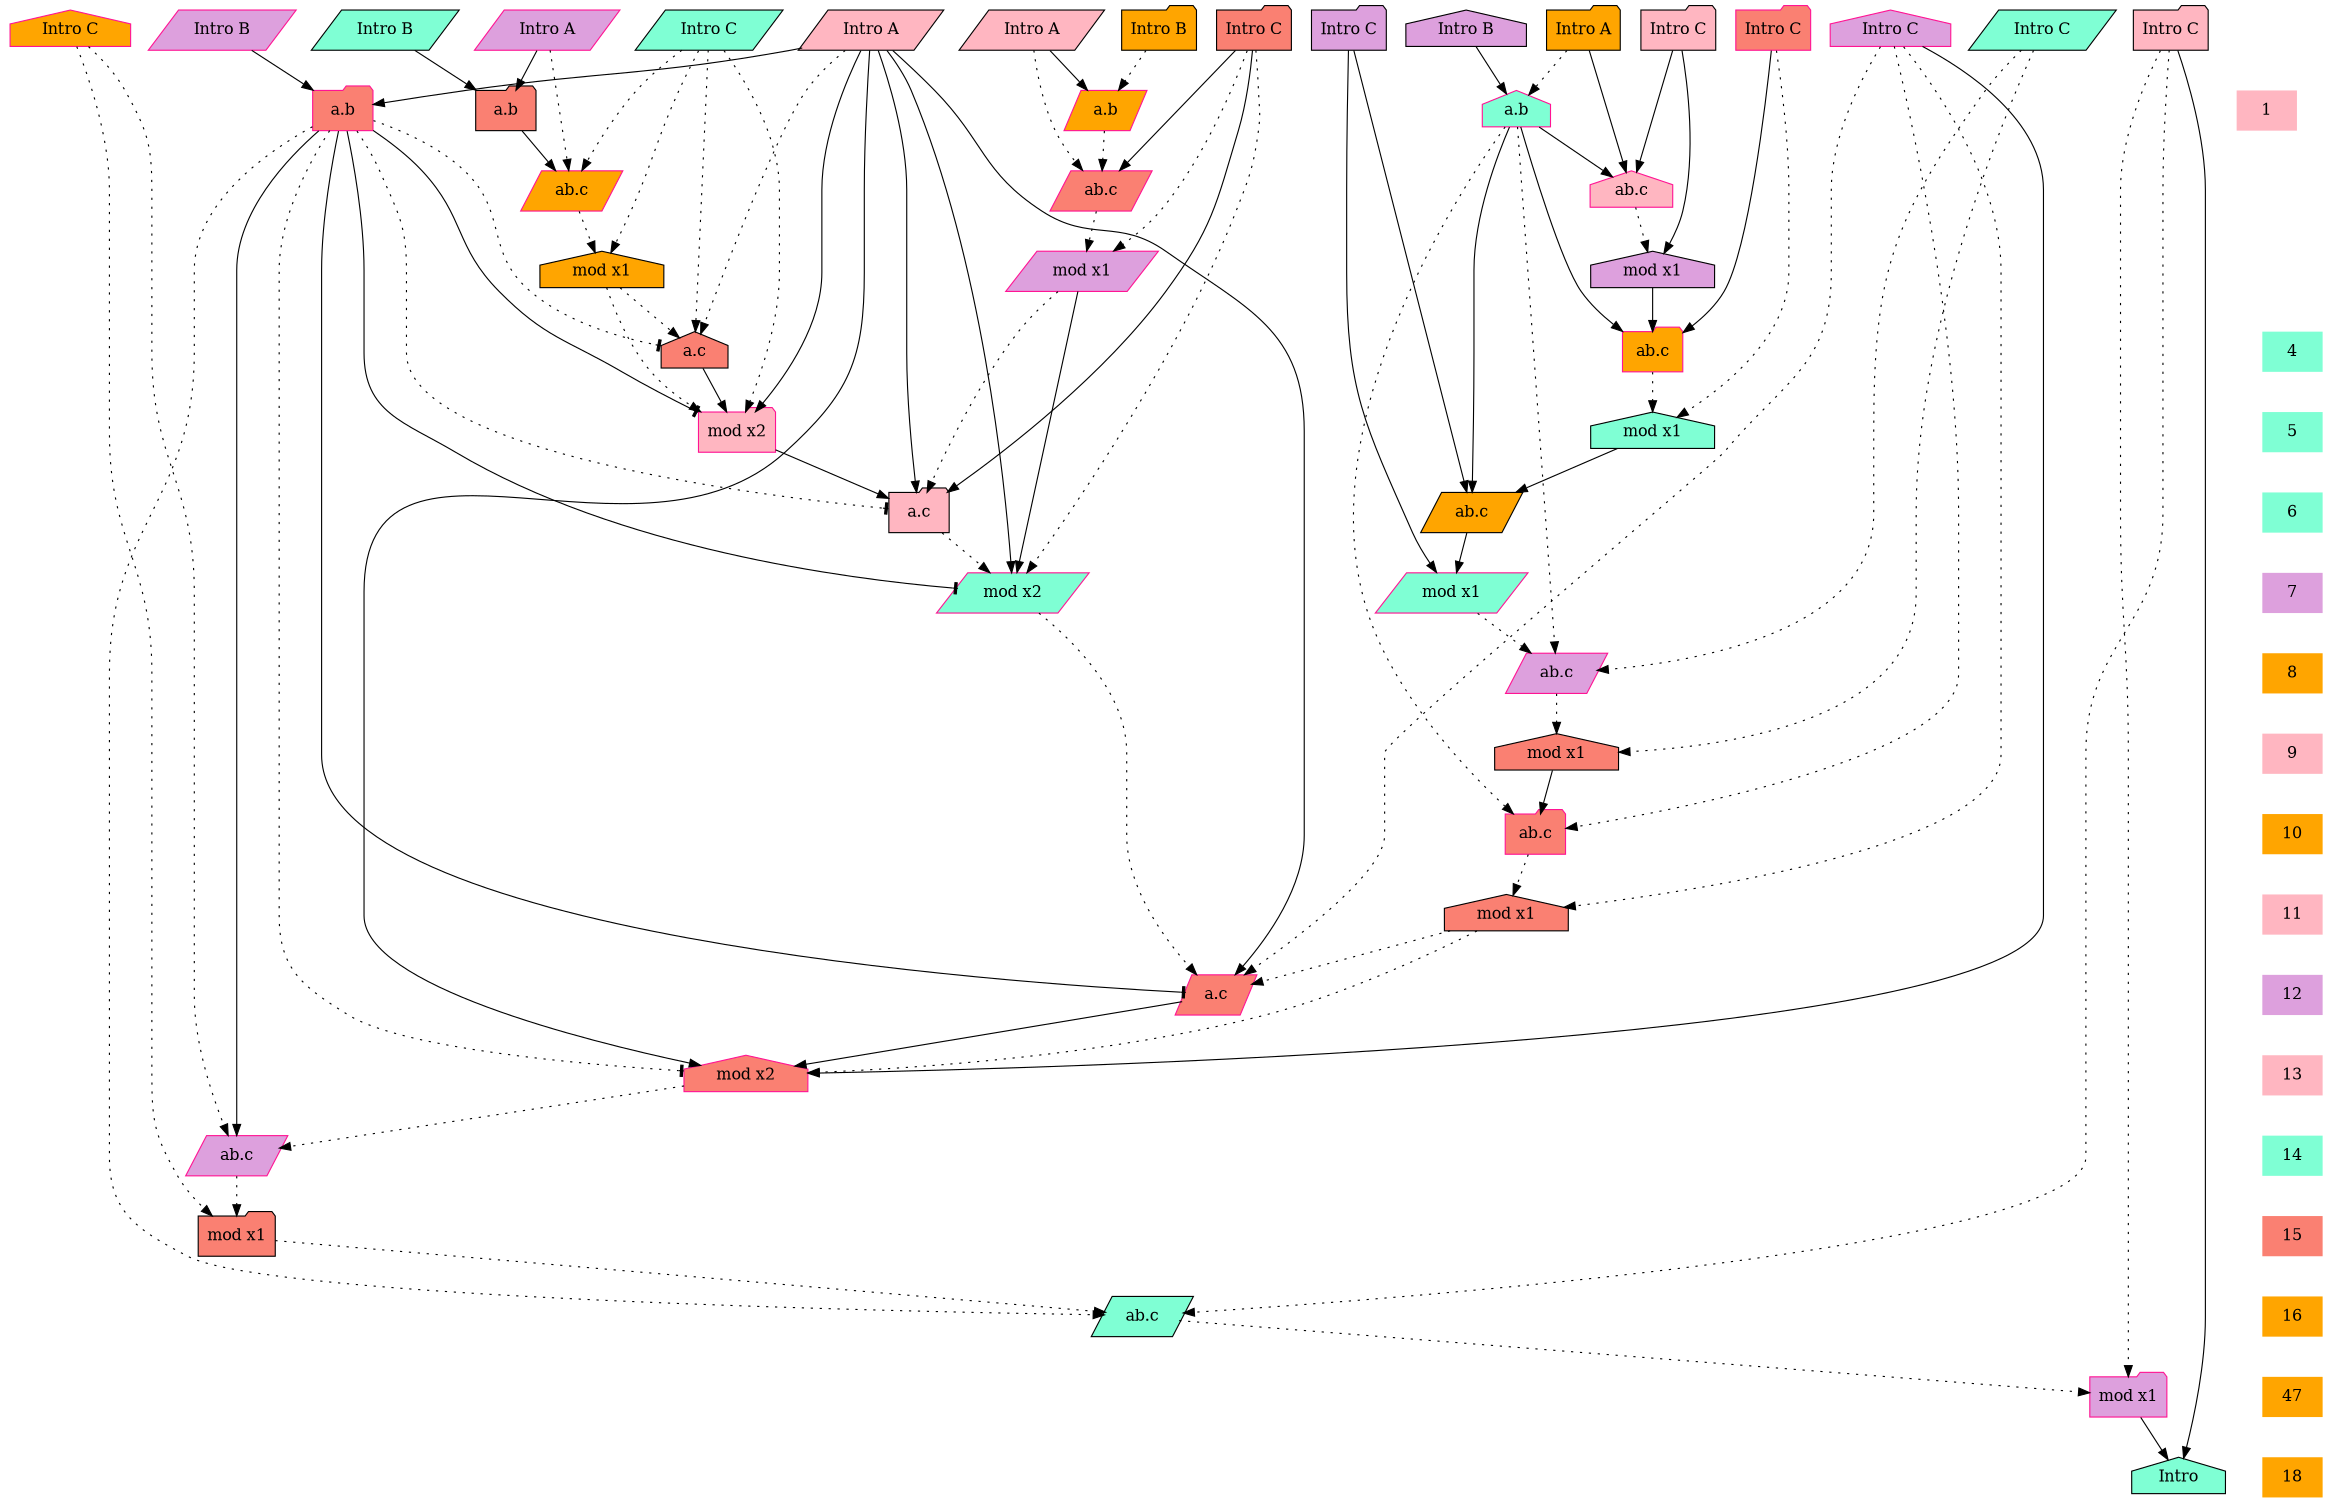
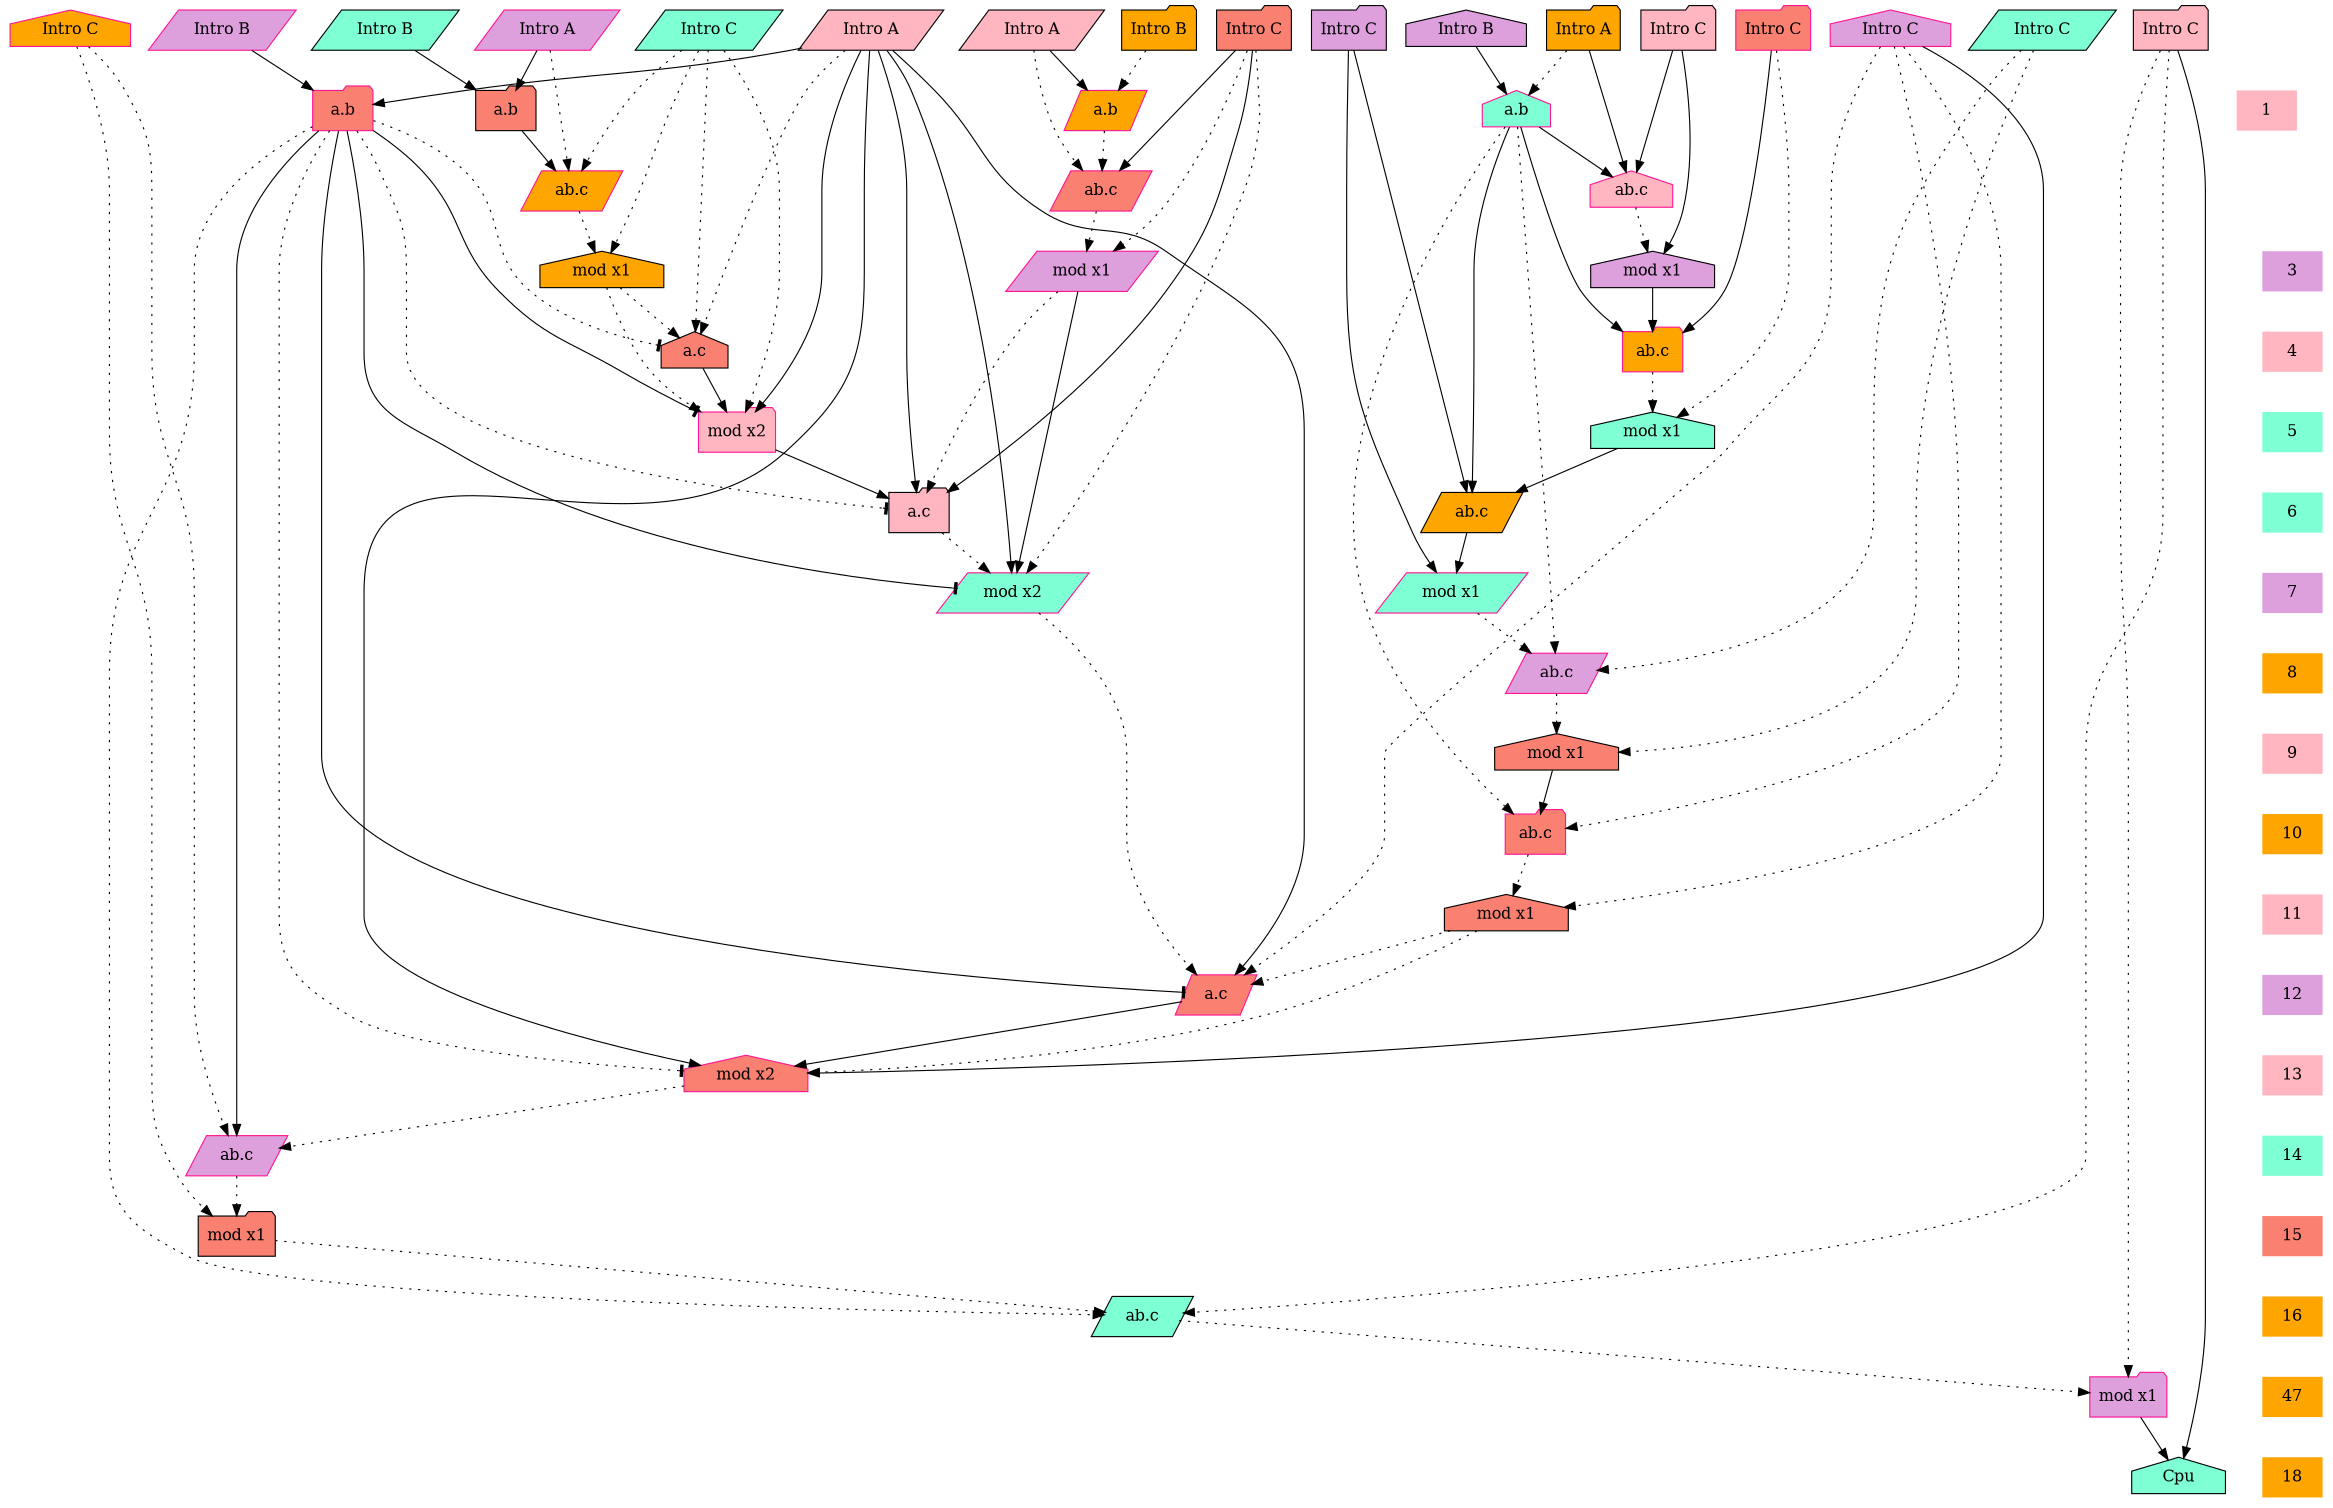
  digraph {
    ranksep=.5
    node [color=deeppink fillcolor=plum shape=parallelogram style=filled]
    edge [style=dotted]
    n1 [color=black fillcolor=aquamarine label="Intro B"]
    n2 [label="Intro B"]
    n3 [color=black label="Intro B" shape=house]
    n4 [color=black fillcolor=orange label="Intro B" shape=folder]
    n5 [color=black fillcolor=lightpink label="Intro A"]
    n6 [color=black fillcolor=orange label="Intro A" shape=folder]
    n7 [label="Intro A"]
    n8 [color=black fillcolor=lightpink label="Intro A"]
    n9 [color=black fillcolor=lightpink label="Intro C" shape=folder]
    n10 [label="Intro C" shape=house]
    n11 [color=black fillcolor=lightpink label="Intro C" shape=folder]
    n12 [color=black fillcolor=aquamarine label="Intro C"]
    n13 [color=black fillcolor=salmon label="Intro C" shape=folder]
    n14 [fillcolor=orange label="Intro C" shape=house]
    n15 [color=black fillcolor=aquamarine label="Intro C"]
    n16 [fillcolor=salmon label="Intro C" shape=folder]
    n17 [color=black label="Intro C" shape=folder]
    1 [color=black fillcolor=lightpink shape=plaintext]
    n19 [fillcolor=aquamarine label="a.b" shape=house]
    n20 [color=black fillcolor=salmon label="a.b" shape=folder]
    n21 [fillcolor=orange label="a.b"]
    n22 [fillcolor=salmon label="a.b" shape=folder]
    n23 [fillcolor=lightpink label="ab.c" shape=house]
    n24 [fillcolor=orange label="ab.c"]
    n25 [fillcolor=salmon label="ab.c"]
+   3 [shape=plaintext]
    n27 [color=black label="mod x1" shape=house]
    n28 [color=black fillcolor=orange label="mod x1" shape=house]
    n29 [label="mod x1"]
-   4 [fillcolor=aquamarine shape=plaintext]
+   4 [fillcolor=lightpink shape=plaintext]
    n31 [fillcolor=orange label="ab.c" shape=folder]
    n32 [color=black fillcolor=salmon label="a.c" shape=house]
    5 [fillcolor=aquamarine shape=plaintext]
    n34 [color=black fillcolor=aquamarine label="mod x1" shape=house]
    n35 [fillcolor=lightpink label="mod x2" shape=folder]
    6 [fillcolor=aquamarine shape=plaintext]
    n37 [color=black fillcolor=orange label="ab.c"]
    n38 [color=black fillcolor=lightpink label="a.c" shape=folder]
    7 [color=black shape=plaintext]
    n40 [fillcolor=aquamarine label="mod x1"]
    n41 [fillcolor=aquamarine label="mod x2"]
    8 [color=black fillcolor=orange shape=plaintext]
    n43 [label="ab.c"]
    9 [color=black fillcolor=lightpink shape=plaintext]
    n45 [color=black fillcolor=salmon label="mod x1" shape=house]
    10 [fillcolor=orange shape=plaintext]
    n47 [fillcolor=salmon label="ab.c" shape=folder]
    11 [color=black fillcolor=lightpink shape=plaintext]
    n49 [color=black fillcolor=salmon label="mod x1" shape=house]
    12 [color=black shape=plaintext]
    n51 [fillcolor=salmon label="a.c"]
    13 [fillcolor=lightpink shape=plaintext]
    n53 [fillcolor=salmon label="mod x2" shape=house]
    14 [color=black fillcolor=aquamarine shape=plaintext]
    n55 [label="ab.c"]
    15 [fillcolor=salmon shape=plaintext]
    n57 [color=black fillcolor=salmon label="mod x1" shape=folder]
    16 [fillcolor=orange shape=plaintext]
    n59 [color=black fillcolor=aquamarine label="ab.c"]
    n60 [fillcolor=orange label=47 shape=plaintext]
    n61 [label="mod x1" shape=folder]
    18 [fillcolor=orange shape=plaintext]
-   n63 [color=black fillcolor=aquamarine label=Intro shape=house]
+   n63 [color=black fillcolor=aquamarine label=Cpu shape=house]
    subgraph sub_1 {
      rank=same
      n1
      n2
      n3
      n4
      n5
      n6
      n7
      n8
      n9
      n10
      n11
      n12
      n13
      n14
      n15
      n16
      n17
    }
    subgraph sub_2 {
      rank=same
      1
      n19
      n20
      n21
      n22
    }
    subgraph sub_3 {
      rank=same
      n23
      n24
      n25
    }
    subgraph sub_4 {
      rank=same
+     3
      n27
      n28
      n29
    }
    subgraph sub_5 {
      rank=same
      4
      n31
      n32
    }
    subgraph sub_6 {
      rank=same
      5
      n34
      n35
    }
    subgraph sub_7 {
      rank=same
      6
      n37
      n38
    }
    subgraph sub_8 {
      rank=same
      7
      n40
      n41
    }
    subgraph sub_9 {
      rank=same
      8
      n43
    }
    subgraph sub_10 {
      rank=same
      9
      n45
    }
    subgraph sub_11 {
      rank=same
      10
      n47
    }
    subgraph sub_12 {
      rank=same
      11
      n49
    }
    subgraph sub_13 {
      rank=same
      12
      n51
    }
    subgraph sub_14 {
      rank=same
      13
      n53
    }
    subgraph sub_15 {
      rank=same
      14
      n55
    }
    subgraph sub_16 {
      rank=same
      15
      n57
    }
    subgraph sub_17 {
      rank=same
      16
      n59
    }
    subgraph sub_18 {
      rank=same
      n60
      n61
    }
    subgraph sub_19 {
      rank=same
      18
      n63
    }
    n1 -> n20 [style=solid]
    n2 -> n22 [style=solid]
    n3 -> n19 [style=solid]
    n4 -> n21
    n5 -> n21 [style=solid]
    n5 -> n25
    n6 -> n19
    n6 -> n23 [style=solid]
    n7 -> n20 [style=solid]
    n7 -> n24
    n8 -> n22 [style=solid]
    n8 -> n32
    n8 -> n35 [style=solid]
    n8 -> n38 [style=solid]
    n8 -> n41 [style=solid]
    n8 -> n51 [style=solid]
    n8 -> n53 [style=solid]
    n9 -> n23 [style=solid]
    n9 -> n27 [style=solid]
    n10 -> n47
    n10 -> n49
    n10 -> n51
    n10 -> n53 [style=solid]
    n11 -> n59
    n11 -> n61
    n11 -> n63 [style=solid]
    n12 -> n24
    n12 -> n28
    n12 -> n32
    n12 -> n35
    n13 -> n25 [style=solid]
    n13 -> n29
    n13 -> n38 [style=solid]
    n13 -> n41
    n14 -> n55
    n14 -> n57
    n15 -> n43
    n15 -> n45
    n16 -> n31 [style=solid]
    n16 -> n34
    n17 -> n37 [style=solid]
    n17 -> n40 [style=solid]
    n19 -> n23 [style=solid]
    n19 -> n31 [style=solid]
    n19 -> n37 [style=solid]
    n19 -> n43
    n19 -> n47
    n20 -> n24 [style=solid]
    n21 -> n25
    n22 -> n32 [arrowhead=tee]
    n22 -> n35 [arrowhead=tee style=solid]
    n22 -> n38 [arrowhead=tee]
    n22 -> n41 [arrowhead=tee style=solid]
    n22 -> n51 [arrowhead=tee style=solid]
    n22 -> n53 [arrowhead=tee]
    n22 -> n55 [style=solid]
    n22 -> n59
    n23 -> n27
    n24 -> n28
    n25 -> n29
+   3 -> 4 [style=invis]
    n27 -> n31 [style=solid]
    n28 -> n32
    n28 -> n35
    n29 -> n38
    n29 -> n41 [style=solid]
    4 -> 5 [style=invis]
    n31 -> n34
    n32 -> n35 [style=solid]
    5 -> 6 [style=invis]
    n34 -> n37 [style=solid]
    n35 -> n38 [style=solid]
    6 -> 7 [style=invis]
    n37 -> n40 [style=solid]
    n38 -> n41
    7 -> 8 [style=invis]
    n40 -> n43
    n41 -> n51
    8 -> 9 [style=invis]
    n43 -> n45
    9 -> 10 [style=invis]
    n45 -> n47 [style=solid]
    10 -> 11 [style=invis]
    n47 -> n49
    11 -> 12 [style=invis]
    n49 -> n51
    n49 -> n53
    12 -> 13 [style=invis]
    n51 -> n53 [style=solid]
    13 -> 14 [style=invis]
    n53 -> n55
    14 -> 15 [style=invis]
    n55 -> n57
    15 -> 16 [style=invis]
    n57 -> n59
    16 -> n60 [style=invis]
    n59 -> n61
    n60 -> 18 [style=invis]
    n61 -> n63 [style=solid]
  }
